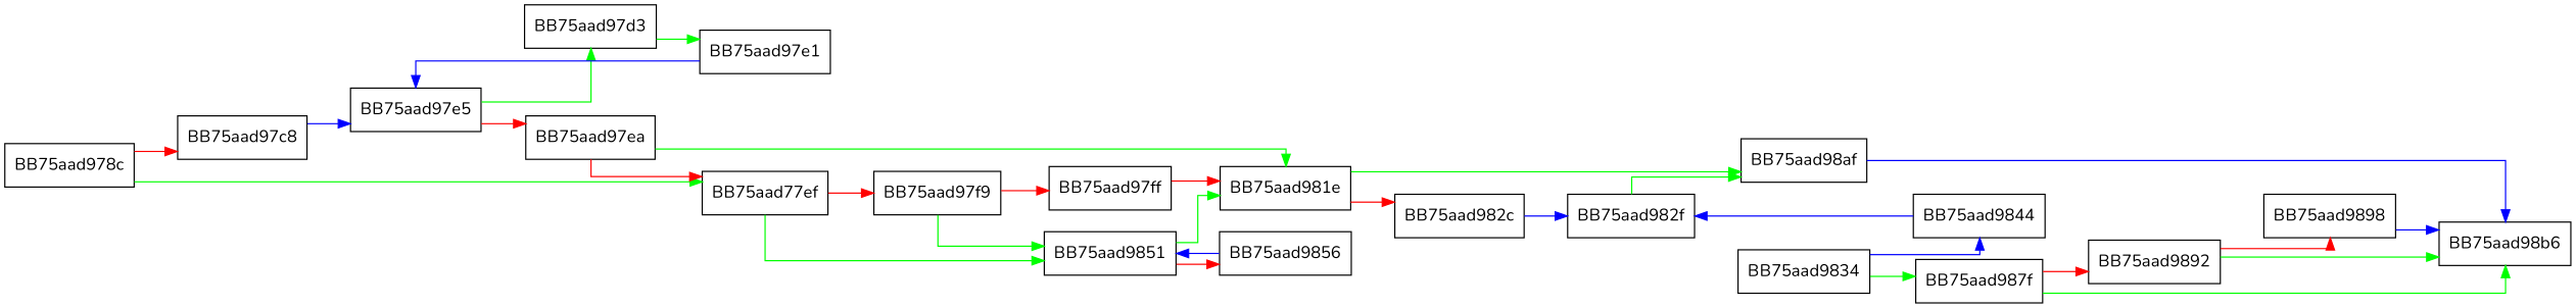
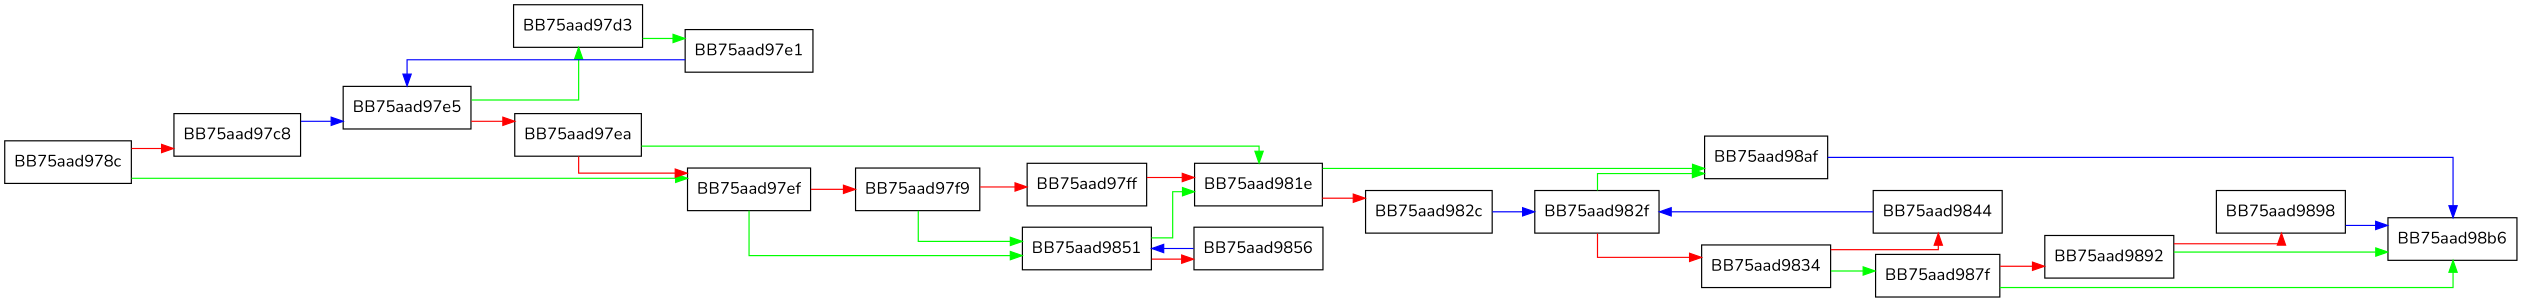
  digraph {
    fontname=Nunito
    rankdir=LR
    splines=ortho
    node [fontname=Nunito shape=box]
    edge [color=green fontname=Nunito]
    BB75aad978c
-   BB75aad97ef [label=BB75aad77ef]
+   BB75aad97ef
    BB75aad97c8
    BB75aad9851
    BB75aad97f9
    BB75aad97e5
    BB75aad981e
    BB75aad9856
    BB75aad97ff
    BB75aad97d3
    BB75aad97ea
    BB75aad97e1
    BB75aad98af
    BB75aad982c
    BB75aad98b6
    BB75aad982f
    BB75aad9834
    BB75aad987f
    BB75aad9844
    BB75aad9892
    BB75aad9898
    BB75aad978c -> BB75aad97ef
    BB75aad978c -> BB75aad97c8 [color=red]
    BB75aad97ef -> BB75aad9851
    BB75aad97ef -> BB75aad97f9 [color=red]
    BB75aad97c8 -> BB75aad97e5 [color=blue]
    BB75aad9851 -> BB75aad981e
    BB75aad9851 -> BB75aad9856 [color=red]
    BB75aad97f9 -> BB75aad9851
    BB75aad97f9 -> BB75aad97ff [color=red]
    BB75aad97e5 -> BB75aad97d3
    BB75aad97e5 -> BB75aad97ea [color=red]
    BB75aad981e -> BB75aad98af
    BB75aad981e -> BB75aad982c [color=red]
    BB75aad9856 -> BB75aad9851 [color=blue]
    BB75aad97ff -> BB75aad981e [color=red]
    BB75aad97d3 -> BB75aad97e1
    BB75aad97ea -> BB75aad97ef [color=red]
    BB75aad97ea -> BB75aad981e
    BB75aad97e1 -> BB75aad97e5 [color=blue]
    BB75aad98af -> BB75aad98b6 [color=blue]
    BB75aad982c -> BB75aad982f [color=blue]
    BB75aad982f -> BB75aad98af
+   BB75aad982f -> BB75aad9834 [color=red]
    BB75aad9834 -> BB75aad987f
-   BB75aad9834 -> BB75aad9844 [color=blue]
+   BB75aad9834 -> BB75aad9844 [color=red]
    BB75aad987f -> BB75aad98b6
    BB75aad987f -> BB75aad9892 [color=red]
    BB75aad9844 -> BB75aad982f [color=blue]
    BB75aad9892 -> BB75aad98b6
    BB75aad9892 -> BB75aad9898 [color=red]
    BB75aad9898 -> BB75aad98b6 [color=blue]
  }
